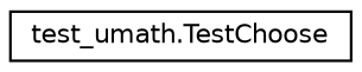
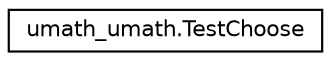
  digraph {
    rankdir=LR
-   n1 [color=black fillcolor=white fontname=Helvetica fontsize=10 height=0.2 label="test_umath.TestChoose" shape=record style=filled width=0.4]
+   n1 [color=black fillcolor=white fontname=Helvetica fontsize=10 height=0.2 label="umath_umath.TestChoose" shape=record style=filled width=0.4]
  }
